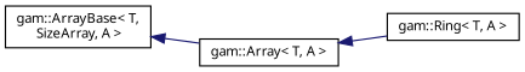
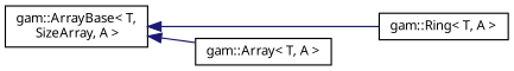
  digraph {
    rankdir=LR
    node [color=black fontname="FreeSans.ttf" fontsize=10 shape=record]
    edge [color=midnightblue dir=back fontname="FreeSans.ttf" fontsize=10 labelfontname="FreeSans.ttf" labelfontsize=10 style=solid]
    n1 [height=0.2 label="gam::Ring\< T, A \>" width=0.4]
    n2 [height=0.2 label="gam::Array\< T, A \>" width=0.4]
    n3 [height=0.2 label="gam::ArrayBase\< T,\l SizeArray, A \>" width=0.4]
-   n2 -> n1
+   n3 -> n1
    n3 -> n2
  }
